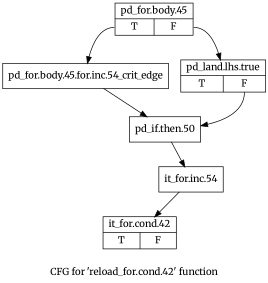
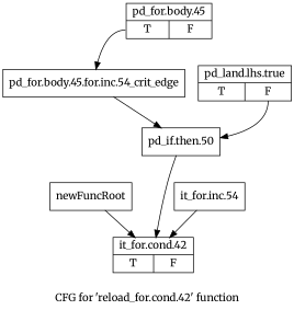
  digraph {
    fontname=Merriweather
    label="CFG for 'reload_for.cond.42' function"
    node [fontname=Merriweather shape=record]
    edge [fontname=Merriweather]
+   n1 [label="{newFuncRoot}"]
    n2 [label="{it_for.cond.42|{<s0>T|<s1>F}}"]
    n3 [label="{pd_for.body.45|{<s0>T|<s1>F}}"]
    n4 [label="{pd_for.body.45.for.inc.54_crit_edge}"]
    n5 [label="{pd_land.lhs.true|{<s0>T|<s1>F}}"]
    n6 [label="{pd_if.then.50}"]
    n7 [label="{it_for.inc.54}"]
+   n1 -> n2
    n3 -> n4 [tailport=s0]
-   n3 -> n5 [tailport=s1]
    n4 -> n6
    n5 -> n6 [tailport=s1]
-   n6 -> n7
+   n6 -> n2
    n7 -> n2
  }
